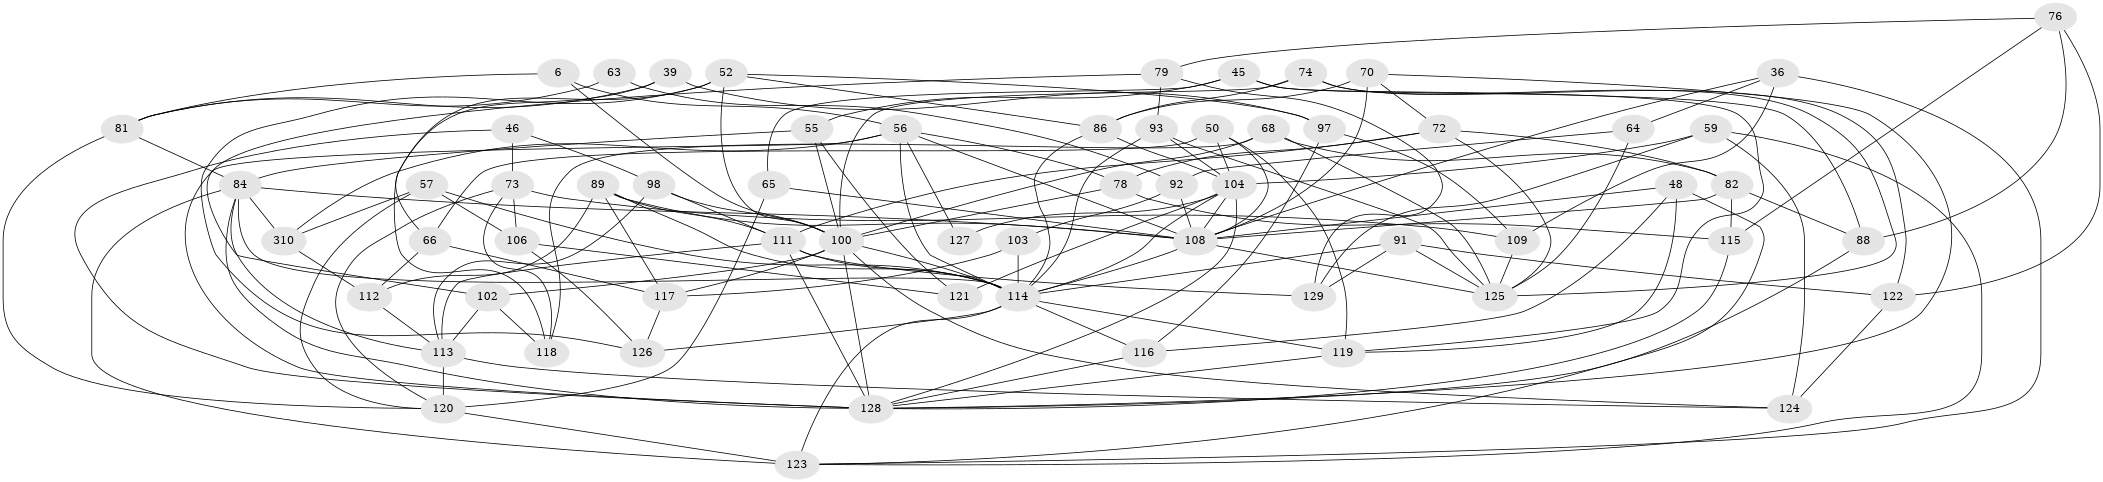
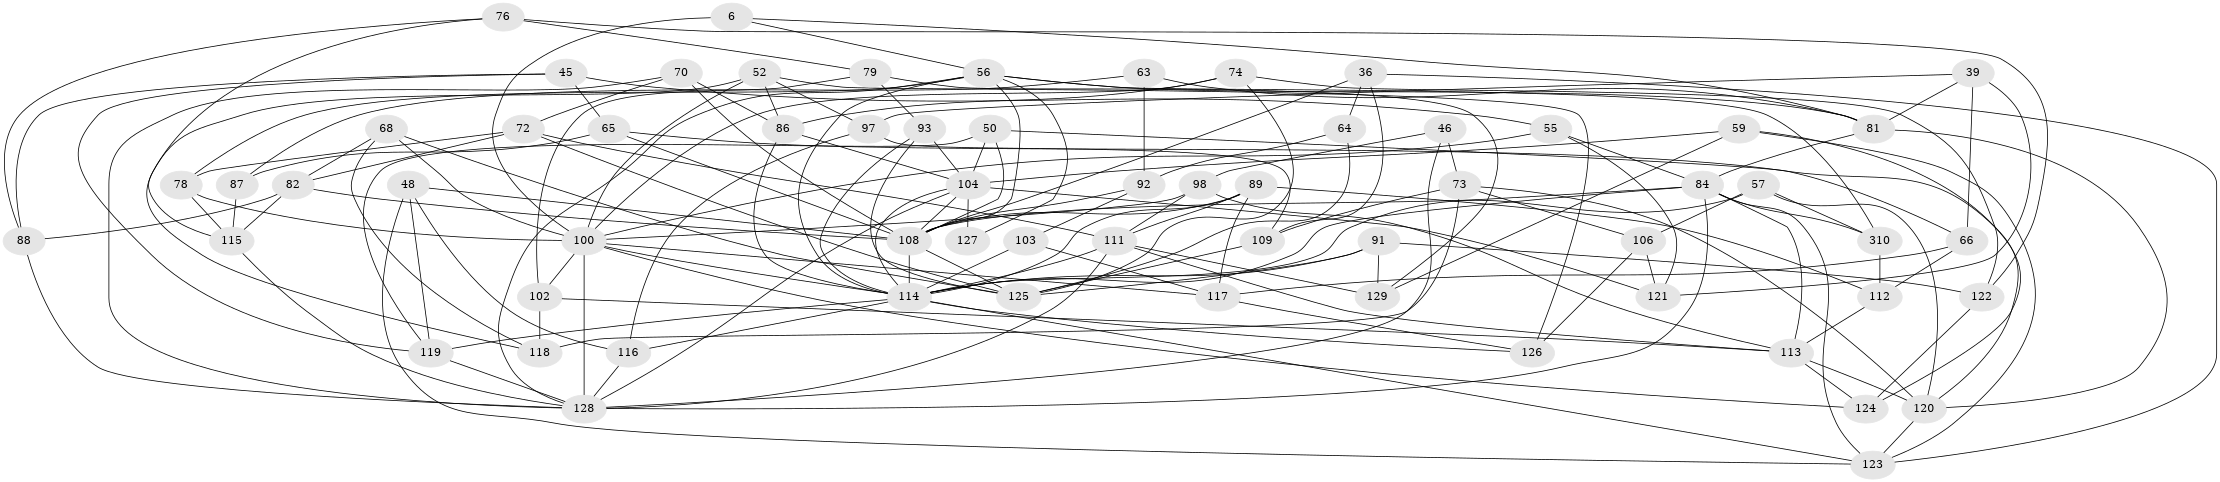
  graph {
    node [color=gray90 style=filled]
    56 [super="+11+12"]
    81 [super="+31"]
    108 [super="+83+20+47+107"]
    128 [super="+24+94"]
    78
    n6 [label=310]
    114 [super="+49+51+75+40"]
    127
    6
    100 [super="+53+90+96"]
    84 [super="+26+77"]
    120 [super="+66"]
    124 [super="+42"]
    117 [super="+58"]
    102
    n16 [label=64]
    36
    109
    123 [super="+17+95"]
    92
    125 [super="+5+44"]
    39
    n23 [label=66]
    97
    121
    112
    116
    45
    55
    65
    88
    119 [super="+41"]
+   87
    73 [super="+32"]
    118
    106
    46
    98
    113 [super="+38+62"]
    111 [super="+105+101"]
    48
    50 [super="+18"]
    104 [super="+64+71"]
    52 [super="+27"]
    86 [super="+33"]
    126
    115 [super="+2"]
    57
    59
    129
    103
    63
    82 [super="+54"]
    68
    70 [super="+67+69"]
    72 [super="+9"]
    74
    122
    76
    79
    93 [super="+43"]
    89 [super="+80+85"]
    91
+   56 -- 81
    56 -- 108
    56 -- 128
    56 -- 78
    56 -- n6
    56 -- 114
    56 -- 127
    81 -- 84
    81 -- 120
    108 -- 114
    108 -- 125
    78 -- 100
    78 -- 115
    n6 -- 112
    114 -- 123 [weight=2]
    114 -- 116
    114 -- 119
    114 -- 126
    6 -- 56
    6 -- 81
    6 -- 100 [weight=2]
    100 -- 128 [weight=3]
    100 -- 114 [weight=4]
    100 -- 124 [weight=2]
    100 -- 117
    100 -- 102
    84 -- 108
    84 -- 128
    84 -- n6
    84 -- 114
    84 -- 123
    84 -- 113
    120 -- 123 [weight=2]
    117 -- 126
    102 -- 118
    102 -- 113
    n16 -- 92
    n16 -- 125
    36 -- 108
    36 -- n16
    36 -- 109
    36 -- 123
    109 -- 125
    92 -- 108
    92 -- 103
    39 -- 81
    39 -- n23
    39 -- 97
+   39 -- 121
    n23 -- 117
    n23 -- 112
    97 -- 109
    97 -- 116
    112 -- 113
    116 -- 128
    45 -- 55
    45 -- 65
    45 -- 88
    45 -- 119
    55 -- 100
    55 -- 84
    55 -- 121
    65 -- 108
    65 -- 120
+   65 -- 87
    88 -- 128
    119 -- 128 [weight=2]
+   87 -- 115 [weight=2]
    73 -- 120
    73 -- 109
    73 -- 118
    73 -- 106
    106 -- 121
    106 -- 126
    46 -- 128
    46 -- 73 [weight=2]
    46 -- 98
    98 -- 100
    98 -- 113
    98 -- 111
    113 -- 120 [weight=2]
    113 -- 124 [weight=2]
    111 -- 128
    111 -- 114 [weight=2]
    111 -- 113
    111 -- 129
    48 -- 108
    48 -- 123
    48 -- 116
    48 -- 119
    50 -- 108
    50 -- n23
    50 -- 119
    50 -- 104
    104 -- 108
    104 -- 128
    104 -- 114
    104 -- 127 [weight=3]
    104 -- 121
    52 -- 100 [weight=2]
    52 -- 97
    52 -- 118
    52 -- 86
    52 -- 126
    86 -- 114
    86 -- 104
    115 -- 128
    57 -- n6
    57 -- 114
    57 -- 120
    57 -- 106
    59 -- 124
    59 -- 123
    59 -- 104
    59 -- 129
    103 -- 114 [weight=2]
    103 -- 117
    63 -- 81
    63 -- 92
+   63 -- 87
    82 -- 108 [weight=2]
    82 -- 88
    82 -- 115
    68 -- 100
    68 -- 125
    68 -- 118
    68 -- 82
    70 -- 108 [weight=3]
    70 -- 128
    70 -- 86 [weight=2]
    70 -- 72 [weight=2]
    72 -- 78
    72 -- 125
    72 -- 111
    72 -- 82
    74 -- 100
    74 -- 125
    74 -- 86
    74 -- 122
    122 -- 124
    76 -- 88
    76 -- 115
    76 -- 122
    76 -- 79
    79 -- 102
    79 -- 129
    79 -- 93
    93 -- 114 [weight=2]
    93 -- 125
    93 -- 104 [weight=2]
    89 -- 108
    89 -- 114
    89 -- 117 [weight=2]
    89 -- 112
    89 -- 111 [weight=3]
    91 -- 114
    91 -- 125
    91 -- 129
    91 -- 122
  }
